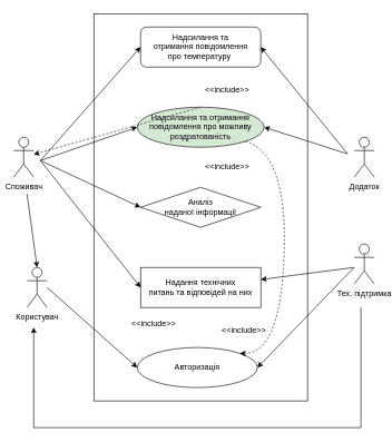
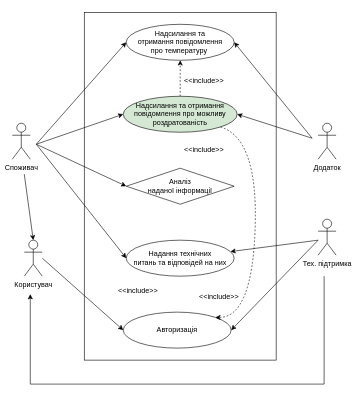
  <mxCell id="0" />
  <mxCell id="1" parent="0" />
  <mxCell id="2" value="" style="rounded=0;whiteSpace=wrap;html=1;fillColor=none;" parent="1" vertex="1"><mxGeometry x="140" y="20" width="320" height="580" as="geometry" /></mxCell>
- <mxCell id="3" value="Надсилання та&lt;br&gt;отримання повідомлення&lt;br&gt;про температуру&amp;nbsp;" style="whiteSpace=wrap;html=1;rounded=1;" parent="1" vertex="1"><mxGeometry x="210" y="40" width="180" height="60" as="geometry" /></mxCell>
+ <mxCell id="3" value="Надсилання та&lt;br&gt;отримання повідомлення&lt;br&gt;про температуру&amp;nbsp;" style="ellipse;whiteSpace=wrap;html=1;" parent="1" vertex="1"><mxGeometry x="210" y="40" width="180" height="60" as="geometry" /></mxCell>
  <mxCell id="4" value="Аналіз&lt;br&gt;наданої інформації" style="rhombus;whiteSpace=wrap;html=1;" parent="1" vertex="1"><mxGeometry x="210" y="280" width="180" height="60" as="geometry" /></mxCell>
  <mxCell id="5" value="Надсилання та отримання&lt;br&gt;повідомлення про можливу&lt;br&gt;роздратованість" style="ellipse;whiteSpace=wrap;html=1;fillColor=#d5e8d4;" parent="1" vertex="1"><mxGeometry x="205" y="160" width="190" height="60" as="geometry" /></mxCell>
  <mxCell id="6" value="Додаток" style="shape=umlActor;verticalLabelPosition=bottom;verticalAlign=top;html=1;outlineConnect=0;" parent="1" vertex="1"><mxGeometry x="530" y="205" width="30" height="60" as="geometry" /></mxCell>
- <mxCell id="7" value="Надання технічних&lt;br&gt;питань та відповідей на них" style="whiteSpace=wrap;html=1;rounded=0;" parent="1" vertex="1"><mxGeometry x="210" y="400" width="180" height="60" as="geometry" /></mxCell>
+ <mxCell id="7" value="Надання технічних&lt;br&gt;питань та відповідей на них" style="ellipse;whiteSpace=wrap;html=1;" parent="1" vertex="1"><mxGeometry x="210" y="400" width="180" height="60" as="geometry" /></mxCell>
  <mxCell id="8" value="Споживач" style="shape=umlActor;verticalLabelPosition=bottom;verticalAlign=top;html=1;outlineConnect=0;" parent="1" vertex="1"><mxGeometry x="20" y="205" width="30" height="60" as="geometry" /></mxCell>
  <mxCell id="9" style="edgeStyle=orthogonalEdgeStyle;rounded=0;orthogonalLoop=1;jettySize=auto;html=1;" edge="1" parent="1"><mxGeometry relative="1" as="geometry"><mxPoint x="50" y="490" as="targetPoint" /><mxPoint x="540" y="460" as="sourcePoint" /><Array as="points"><mxPoint x="540" y="640" /><mxPoint x="50" y="640" /></Array></mxGeometry></mxCell>
  <mxCell id="10" value="Тех. підтримка" style="shape=umlActor;verticalLabelPosition=bottom;verticalAlign=top;html=1;outlineConnect=0;" parent="1" vertex="1"><mxGeometry x="530" y="365" width="30" height="60" as="geometry" /></mxCell>
  <mxCell id="11" value="" style="endArrow=classic;html=1;rounded=0;entryX=0;entryY=0.5;entryDx=0;entryDy=0;" parent="1" target="7" edge="1"><mxGeometry width="50" height="50" relative="1" as="geometry"><mxPoint x="60" y="240" as="sourcePoint" /><mxPoint x="260" y="330" as="targetPoint" /></mxGeometry></mxCell>
  <mxCell id="12" value="" style="endArrow=classic;html=1;rounded=0;" parent="1" target="7" edge="1"><mxGeometry width="50" height="50" relative="1" as="geometry"><mxPoint x="530" y="400" as="sourcePoint" /><mxPoint x="500" y="390" as="targetPoint" /></mxGeometry></mxCell>
  <mxCell id="13" value="" style="endArrow=classic;html=1;rounded=0;entryX=0;entryY=0.5;entryDx=0;entryDy=0;" parent="1" target="4" edge="1"><mxGeometry width="50" height="50" relative="1" as="geometry"><mxPoint x="60" y="240" as="sourcePoint" /><mxPoint x="260" y="330" as="targetPoint" /></mxGeometry></mxCell>
  <mxCell id="14" value="" style="endArrow=classic;html=1;rounded=0;entryX=1;entryY=0.5;entryDx=0;entryDy=0;" parent="1" target="5" edge="1"><mxGeometry width="50" height="50" relative="1" as="geometry"><mxPoint x="520" y="230" as="sourcePoint" /><mxPoint x="260" y="330" as="targetPoint" /></mxGeometry></mxCell>
  <mxCell id="15" value="" style="endArrow=classic;html=1;rounded=0;entryX=1;entryY=0.5;entryDx=0;entryDy=0;" parent="1" target="3" edge="1"><mxGeometry width="50" height="50" relative="1" as="geometry"><mxPoint x="520" y="230" as="sourcePoint" /><mxPoint x="260" y="330" as="targetPoint" /></mxGeometry></mxCell>
  <mxCell id="16" value="&amp;lt;&amp;lt;include&amp;gt;&amp;gt;" style="text;html=1;strokeColor=none;fillColor=none;align=center;verticalAlign=middle;whiteSpace=wrap;rounded=0;" parent="1" vertex="1"><mxGeometry x="310" y="235" width="60" height="30" as="geometry" /></mxCell>
- <mxCell id="17" value="" style="endArrow=classic;html=1;rounded=0;dashed=1;exitX=0.5;exitY=0;exitDx=0;exitDy=0;" parent="1" source="5" target="8" edge="1"><mxGeometry width="50" height="50" relative="1" as="geometry"><mxPoint x="260" y="140" as="sourcePoint" /><mxPoint x="280" y="120" as="targetPoint" /></mxGeometry></mxCell>
+ <mxCell id="17" value="" style="endArrow=classic;html=1;rounded=0;dashed=1;entryX=0.5;entryY=1;entryDx=0;entryDy=0;exitX=0.5;exitY=0;exitDx=0;exitDy=0;" parent="1" source="5" target="3" edge="1"><mxGeometry width="50" height="50" relative="1" as="geometry"><mxPoint x="260" y="140" as="sourcePoint" /><mxPoint x="280" y="120" as="targetPoint" /></mxGeometry></mxCell>
  <mxCell id="18" value="&amp;lt;&amp;lt;include&amp;gt;&amp;gt;" style="text;html=1;strokeColor=none;fillColor=none;align=center;verticalAlign=middle;whiteSpace=wrap;rounded=0;" parent="1" vertex="1"><mxGeometry x="310" y="119" width="60" height="30" as="geometry" /></mxCell>
  <mxCell id="19" value="" style="endArrow=classic;html=1;rounded=0;entryX=0;entryY=0.5;entryDx=0;entryDy=0;" parent="1" target="5" edge="1"><mxGeometry width="50" height="50" relative="1" as="geometry"><mxPoint x="60" y="240" as="sourcePoint" /><mxPoint x="330" y="320" as="targetPoint" /></mxGeometry></mxCell>
  <mxCell id="20" value="" style="endArrow=classic;html=1;rounded=0;entryX=0;entryY=0.5;entryDx=0;entryDy=0;" parent="1" target="3" edge="1"><mxGeometry width="50" height="50" relative="1" as="geometry"><mxPoint x="60" y="240" as="sourcePoint" /><mxPoint x="330" y="320" as="targetPoint" /></mxGeometry></mxCell>
  <mxCell id="21" value="Користувач" style="shape=umlActor;verticalLabelPosition=bottom;verticalAlign=top;html=1;outlineConnect=0;" vertex="1" parent="1"><mxGeometry x="40" y="400" width="30" height="60" as="geometry" /></mxCell>
  <mxCell id="22" value="" style="endArrow=classic;html=1;rounded=0;entryX=0.5;entryY=0;entryDx=0;entryDy=0;entryPerimeter=0;" edge="1" parent="1" target="21"><mxGeometry width="50" height="50" relative="1" as="geometry"><mxPoint x="40" y="290" as="sourcePoint" /><mxPoint x="300" y="370" as="targetPoint" /></mxGeometry></mxCell>
  <mxCell id="23" value="Авторизація" style="ellipse;whiteSpace=wrap;html=1;" vertex="1" parent="1"><mxGeometry x="205" y="520" width="180" height="60" as="geometry" /></mxCell>
  <mxCell id="24" value="&amp;lt;&amp;lt;include&amp;gt;&amp;gt;" style="text;html=1;strokeColor=none;fillColor=none;align=center;verticalAlign=middle;whiteSpace=wrap;rounded=0;" vertex="1" parent="1"><mxGeometry x="200" y="470" width="60" height="30" as="geometry" /></mxCell>
  <mxCell id="25" value="" style="curved=1;endArrow=classic;html=1;rounded=0;exitX=1;exitY=1;exitDx=0;exitDy=0;entryX=1;entryY=0;entryDx=0;entryDy=0;dashed=1;" edge="1" parent="1" source="5" target="23"><mxGeometry width="50" height="50" relative="1" as="geometry"><mxPoint x="250" y="420" as="sourcePoint" /><mxPoint x="300" y="370" as="targetPoint" /><Array as="points"><mxPoint x="430" y="230" /><mxPoint x="420" y="529" /></Array></mxGeometry></mxCell>
  <mxCell id="26" value="&amp;lt;&amp;lt;include&amp;gt;&amp;gt;" style="text;html=1;strokeColor=none;fillColor=none;align=center;verticalAlign=middle;whiteSpace=wrap;rounded=0;" vertex="1" parent="1"><mxGeometry x="335" y="480" width="60" height="30" as="geometry" /></mxCell>
  <mxCell id="27" value="" style="endArrow=classic;html=1;rounded=0;entryX=0;entryY=0.5;entryDx=0;entryDy=0;" edge="1" parent="1" target="23"><mxGeometry width="50" height="50" relative="1" as="geometry"><mxPoint x="70" y="430" as="sourcePoint" /><mxPoint x="65" y="410" as="targetPoint" /></mxGeometry></mxCell>
  <mxCell id="28" value="" style="endArrow=classic;html=1;rounded=0;entryX=1;entryY=0.5;entryDx=0;entryDy=0;" edge="1" parent="1" target="23"><mxGeometry width="50" height="50" relative="1" as="geometry"><mxPoint x="530" y="400" as="sourcePoint" /><mxPoint x="393" y="428" as="targetPoint" /></mxGeometry></mxCell>
